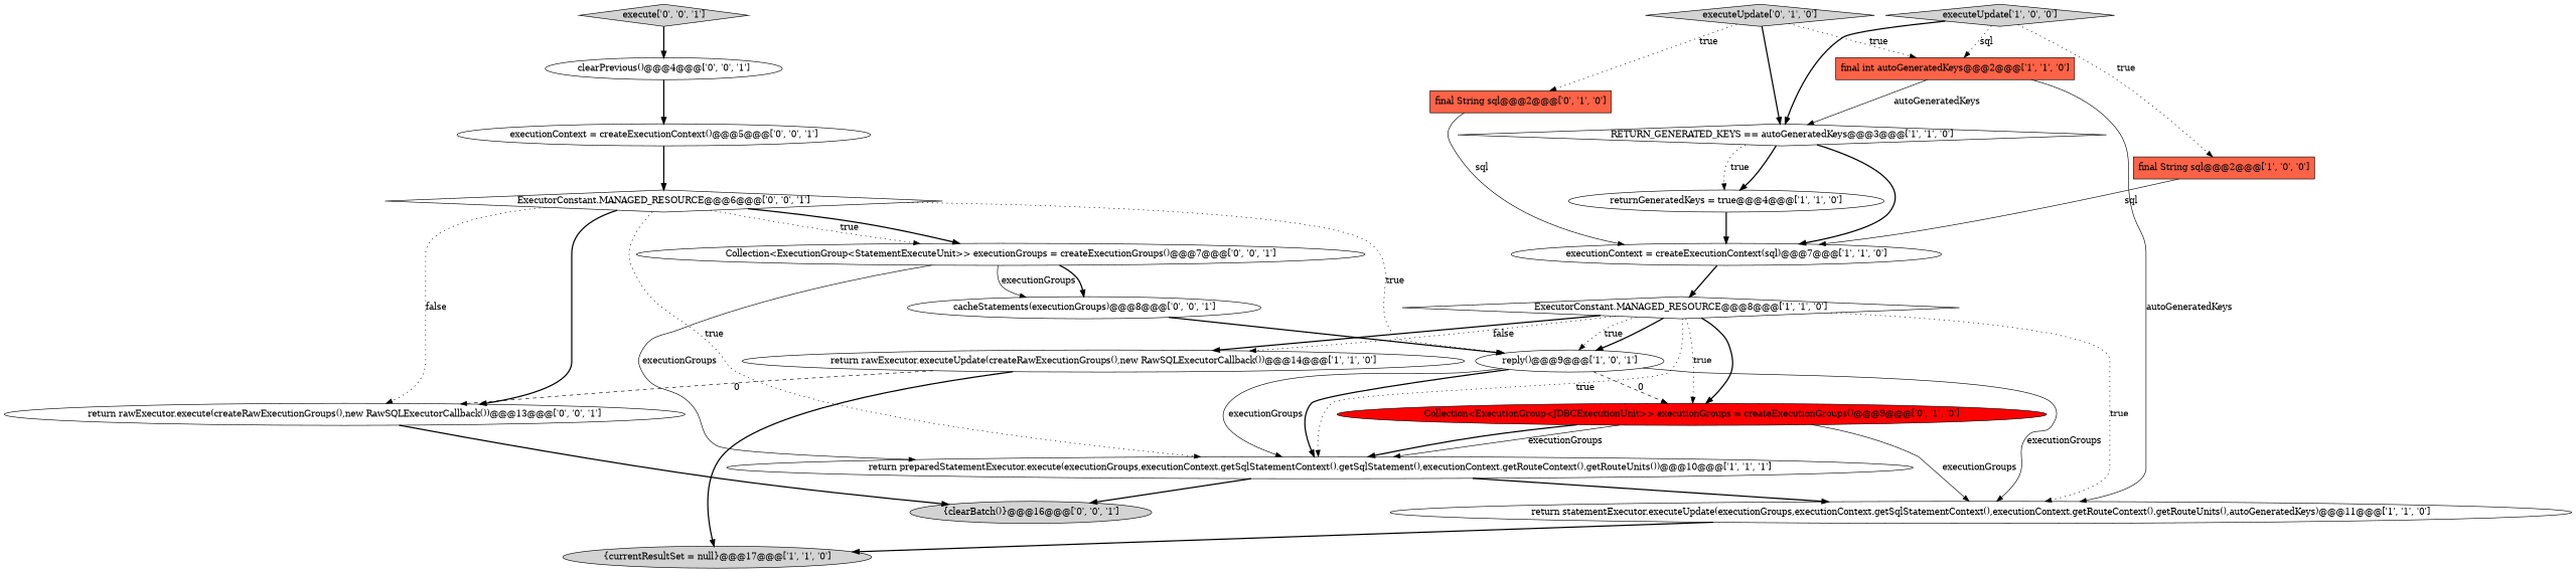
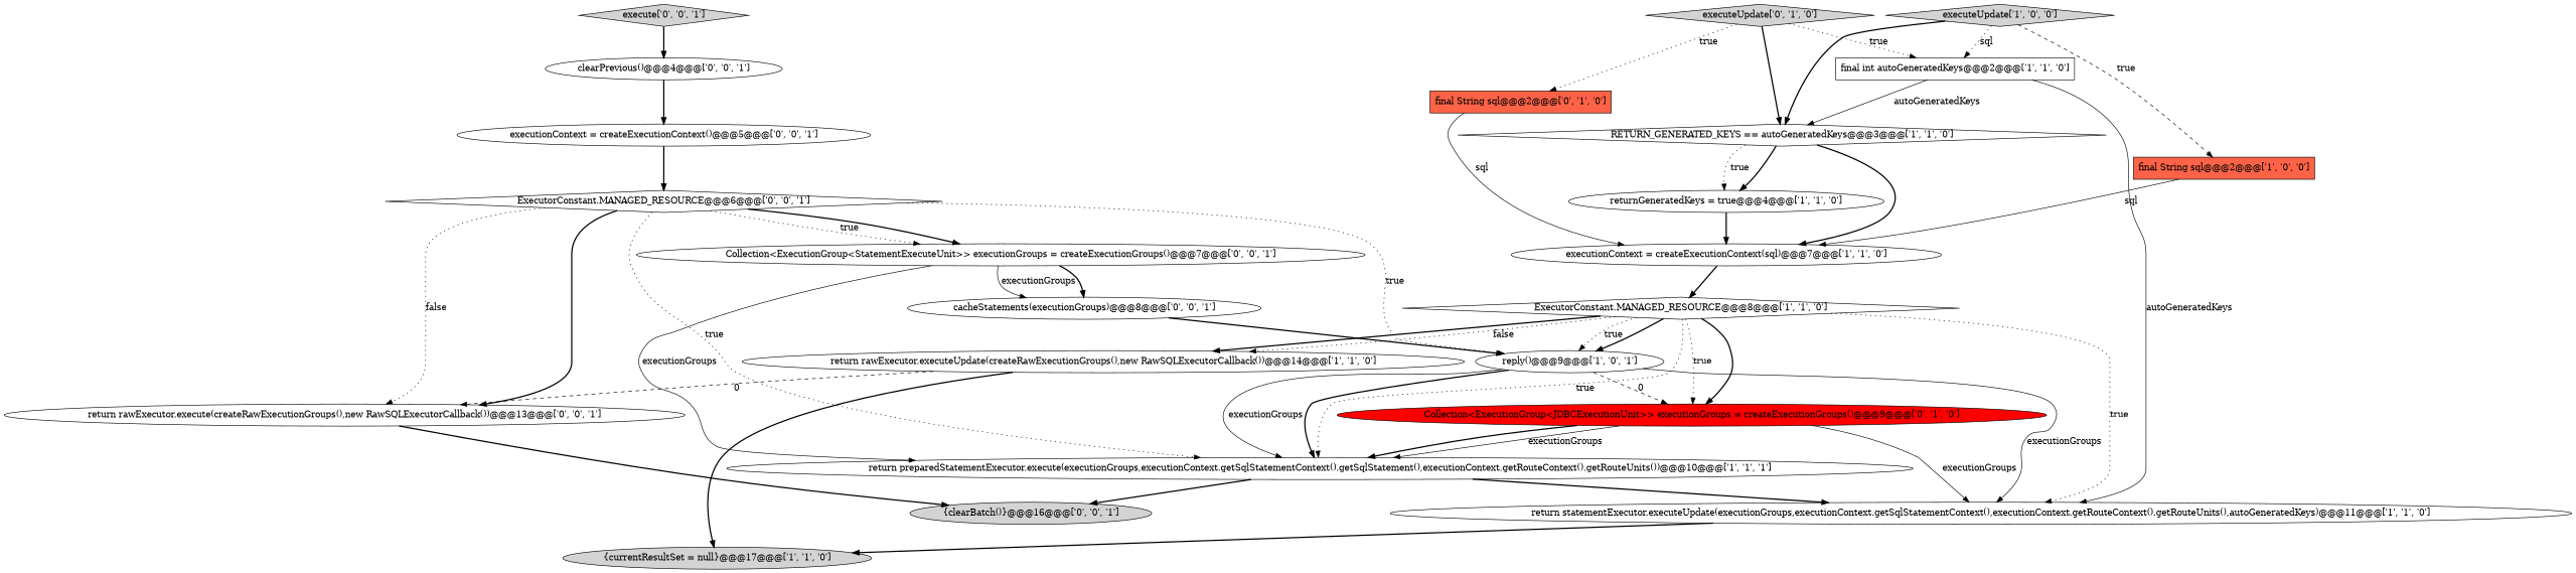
  digraph {
    node [fillcolor=white shape=ellipse style=filled]
    edge [style=bold]
    n1 [label="ExecutorConstant.MANAGED_RESOURCE@@@8@@@['1', '1', '0']" shape=diamond]
    n2 [label="reply()@@@9@@@['1', '0', '1']"]
    n3 [label="return rawExecutor.executeUpdate(createRawExecutionGroups(),new RawSQLExecutorCallback())@@@14@@@['1', '1', '0']"]
    n4 [label="return preparedStatementExecutor.execute(executionGroups,executionContext.getSqlStatementContext().getSqlStatement(),executionContext.getRouteContext().getRouteUnits())@@@10@@@['1', '1', '1']"]
    n5 [label="return statementExecutor.executeUpdate(executionGroups,executionContext.getSqlStatementContext(),executionContext.getRouteContext().getRouteUnits(),autoGeneratedKeys)@@@11@@@['1', '1', '0']"]
    n6 [fillcolor=red label="Collection<ExecutionGroup<JDBCExecutionUnit>> executionGroups = createExecutionGroups()@@@9@@@['0', '1', '0']"]
    n7 [label="return rawExecutor.execute(createRawExecutionGroups(),new RawSQLExecutorCallback())@@@13@@@['0', '0', '1']"]
    n8 [fillcolor=lightgray label="{currentResultSet = null}@@@17@@@['1', '1', '0']"]
    n9 [fillcolor=lightgray label="{clearBatch()}@@@16@@@['0', '0', '1']"]
    n10 [label="clearPrevious()@@@4@@@['0', '0', '1']"]
    n11 [label="executionContext = createExecutionContext()@@@5@@@['0', '0', '1']"]
    n12 [label="ExecutorConstant.MANAGED_RESOURCE@@@6@@@['0', '0', '1']" shape=diamond]
    n13 [label="executionContext = createExecutionContext(sql)@@@7@@@['1', '1', '0']"]
    n14 [fillcolor=lightgray label="executeUpdate['0', '1', '0']" shape=diamond]
    n15 [fillcolor=tomato label="final String sql@@@2@@@['0', '1', '0']" shape=box]
-   n16 [fillcolor=tomato label="final int autoGeneratedKeys@@@2@@@['1', '1', '0']" shape=box]
+   n16 [label="final int autoGeneratedKeys@@@2@@@['1', '1', '0']" shape=box]
    n17 [label="RETURN_GENERATED_KEYS == autoGeneratedKeys@@@3@@@['1', '1', '0']" shape=diamond]
    n18 [label="returnGeneratedKeys = true@@@4@@@['1', '1', '0']"]
    n19 [fillcolor=lightgray label="execute['0', '0', '1']" shape=diamond]
    n20 [fillcolor=lightgray label="executeUpdate['1', '0', '0']" shape=diamond]
    n21 [fillcolor=tomato label="final String sql@@@2@@@['1', '0', '0']" shape=box]
    n22 [label="cacheStatements(executionGroups)@@@8@@@['0', '0', '1']"]
    n23 [label="Collection<ExecutionGroup<StatementExecuteUnit>> executionGroups = createExecutionGroups()@@@7@@@['0', '0', '1']"]
    n1 -> n2 [label=true style=dotted]
    n1 -> n2
    n1 -> n3
    n1 -> n3 [label=false style=dotted]
    n1 -> n4 [label=true style=dotted]
    n1 -> n5 [label=true style=dotted]
    n1 -> n6
    n1 -> n6 [label=true style=dotted]
    n2 -> n4
    n2 -> n4 [label=executionGroups style=solid]
    n2 -> n5 [label=executionGroups style=solid]
    n2 -> n6 [label=0 style=dashed]
    n3 -> n7 [label=0 style=dashed]
    n3 -> n8
    n4 -> n5
    n4 -> n9
    n5 -> n8
    n6 -> n4 [label=executionGroups style=solid]
    n6 -> n4
    n6 -> n5 [label=executionGroups style=solid]
    n7 -> n9
    n10 -> n11
    n11 -> n12
    n12 -> n2 [label=true style=dotted]
    n12 -> n4 [label=true style=dotted]
    n12 -> n7 [label=false style=dotted]
    n12 -> n7
    n12 -> n23
    n12 -> n23 [label=true style=dotted]
    n13 -> n1
    n14 -> n15 [label=true style=dotted]
    n14 -> n16 [label=true style=dotted]
    n14 -> n17
    n15 -> n13 [label=sql style=solid]
    n16 -> n5 [label=autoGeneratedKeys style=solid]
    n16 -> n17 [label=autoGeneratedKeys style=solid]
    n17 -> n13
    n17 -> n18
    n17 -> n18 [label=true style=dotted]
    n18 -> n13
    n19 -> n10
    n20 -> n16 [label=sql style=dotted]
    n20 -> n17
-   n20 -> n21 [label=true style=dotted]
+   n20 -> n21 [label=true style=dashed]
    n21 -> n13 [label=sql style=solid]
    n22 -> n2
    n23 -> n4 [label=executionGroups style=solid]
    n23 -> n22 [label=executionGroups style=solid]
    n23 -> n22
  }
